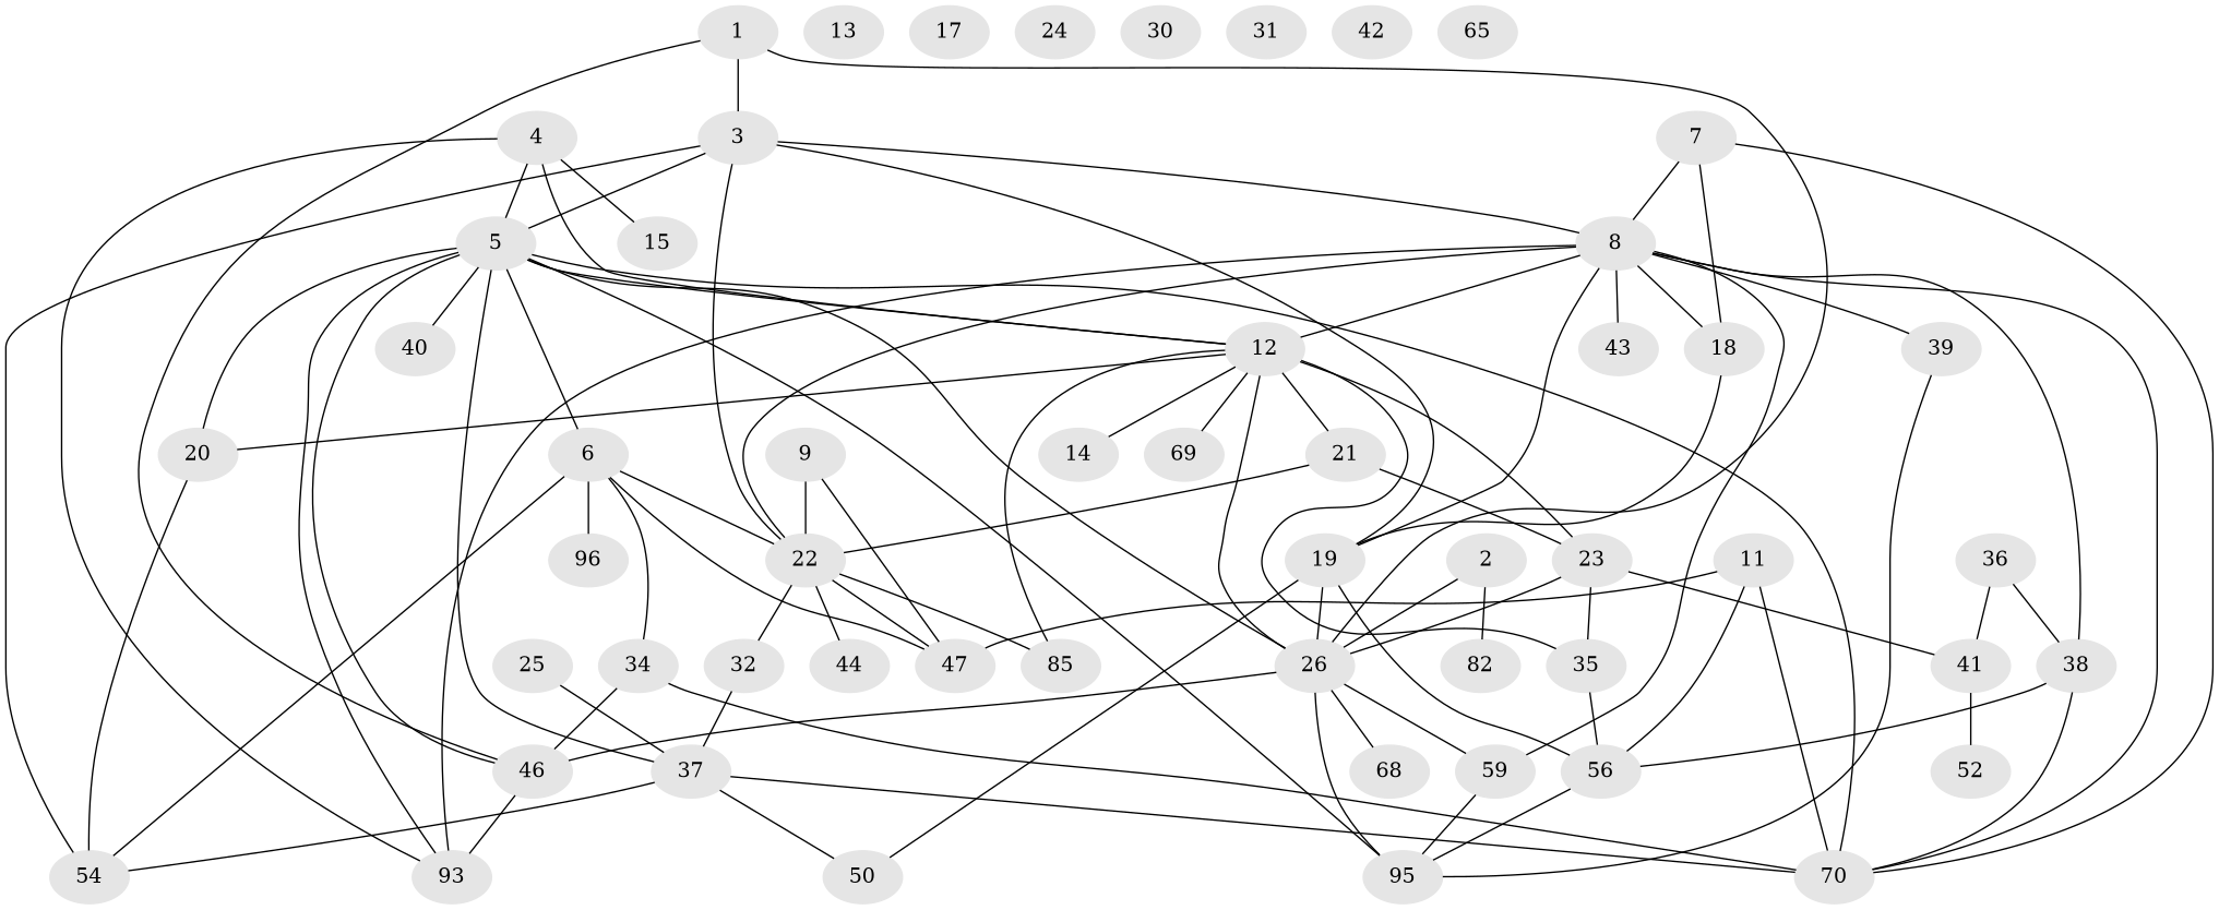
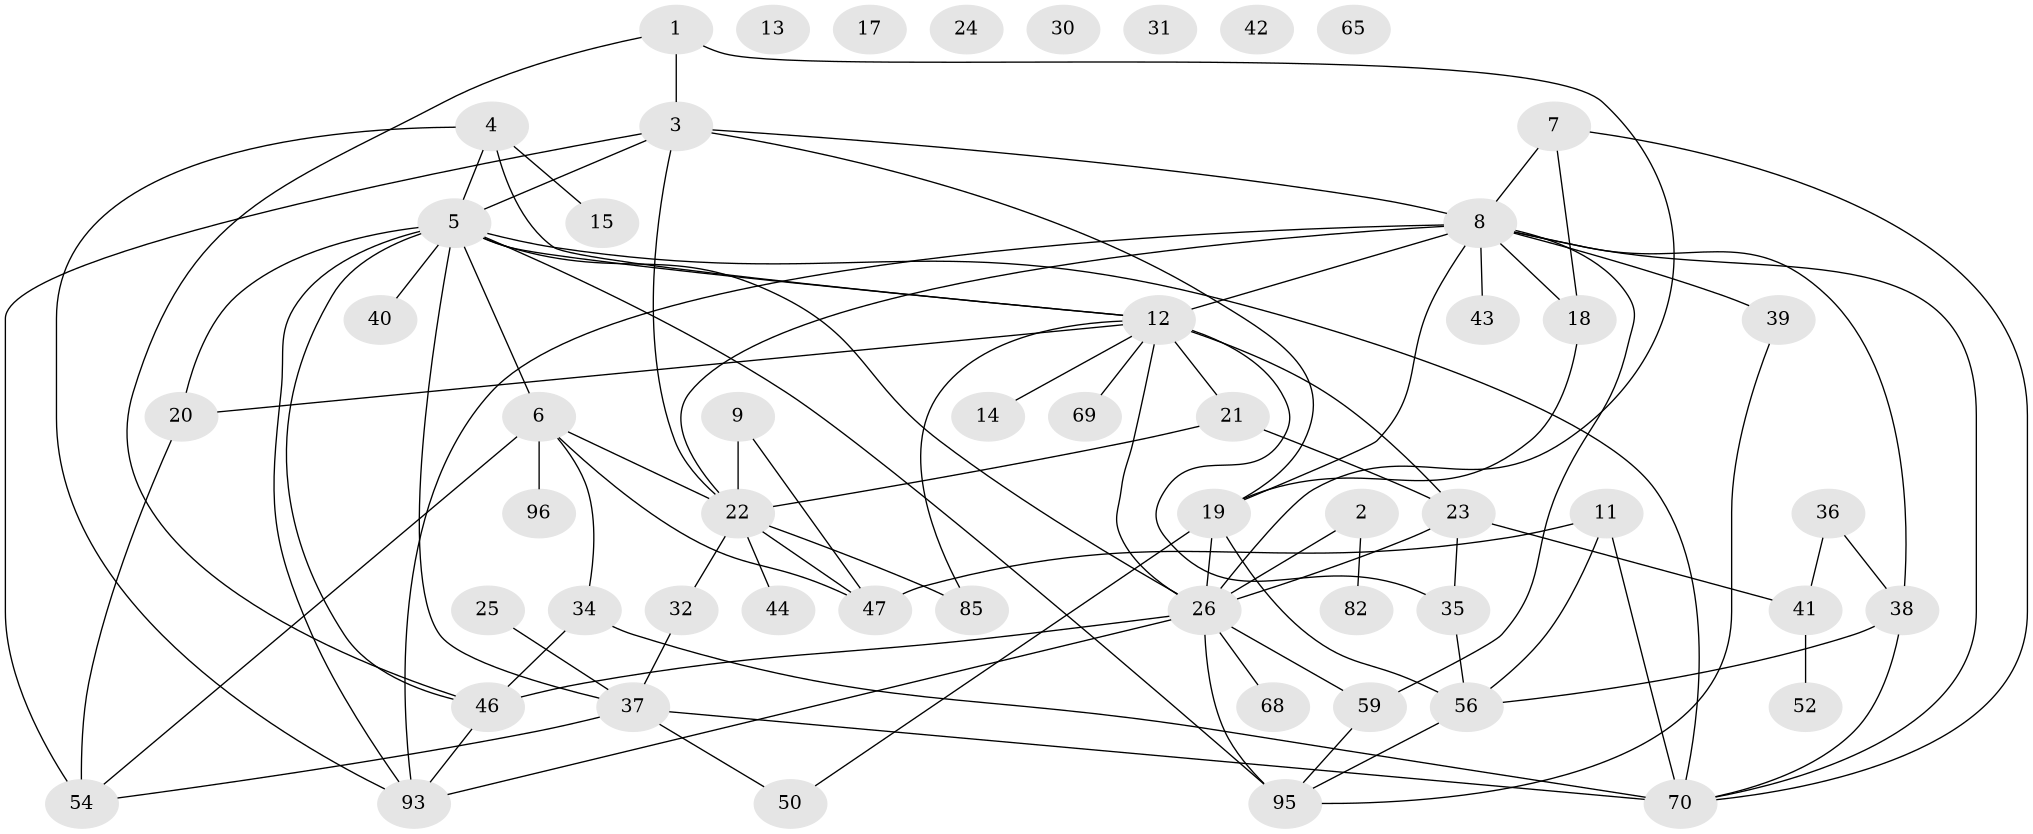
  graph {
    node [color=gray90 style=filled]
    1 [super="+108+10"]
    3 [super="+53"]
    26 [super="+87+33"]
    46
    5 [super="+90+71+73"]
    8 [super="+78+27+63"]
    19 [super="+66"]
    22 [super="+80+28+51"]
    54
    93
    95 [super="+101"]
    59 [super="+88"]
    68
    2 [super="+16"]
    82
    12 [super="+57"]
    6 [super="+98+107"]
    20 [super="+100"]
    37
    40
    70 [super="+81"]
    18 [super="+77"]
    38 [super="+60"]
    39
    43
    56
    50
    47
    85
    32 [super="+91"]
    44 [super="+105+75"]
    4 [super="+94"]
    15 [super="+99"]
    35 [super="+62"]
    14
    21 [super="+72"]
    23 [super="+104+29"]
    n38 [label=69]
    34
    96
    7 [super="+49"]
    9
    11 [super="+69"]
    41 [super="+55"]
    13 [super="+67+97"]
    17
    52
    24 [super="+48"]
    25
    30
    31
    36 [super="+45"]
    42
    65
    1 -- 3
    1 -- 26
    1 -- 46
    3 -- 5
    3 -- 8
    3 -- 19
    3 -- 22
    3 -- 54
    26 -- 46
+   26 -- 93
    26 -- 95
    26 -- 59
    26 -- 68
    46 -- 93
    5 -- 26
    5 -- 46
    5 -- 93
    5 -- 95 [weight=2]
    5 -- 12
    5 -- 6
    5 -- 20
    5 -- 37
    5 -- 40
    5 -- 70 [weight=2]
    8 -- 19
    8 -- 22
    8 -- 93
    8 -- 59
    8 -- 12 [weight=2]
    8 -- 70
    8 -- 18
    8 -- 38
    8 -- 39
    8 -- 43
    19 -- 26
    19 -- 56
    19 -- 50
    22 -- 47
    22 -- 85
    22 -- 32
    22 -- 44
    59 -- 95
    2 -- 26
    2 -- 82
    12 -- 26 [weight=2]
    12 -- 20
    12 -- 85
    12 -- 35
    12 -- 14
    12 -- 21
    12 -- 23
    12 -- n38
    6 -- 22 [weight=2]
    6 -- 54
    6 -- 47
    6 -- 34
    6 -- 96
    20 -- 54
    37 -- 54
    37 -- 70
    37 -- 50
    18 -- 19
    38 -- 70
    38 -- 56
    39 -- 95
    56 -- 95
    32 -- 37
    4 -- 5
    4 -- 93
    4 -- 12
    4 -- 15
    35 -- 56
    21 -- 22
    21 -- 23
    23 -- 26
    23 -- 35 [weight=2]
    23 -- 41
    34 -- 46
    34 -- 70
    7 -- 8
    7 -- 70
    7 -- 18
    9 -- 22
    9 -- 47
    11 -- 70
    11 -- 56
    11 -- 47
    41 -- 52
    25 -- 37
    36 -- 38 [weight=2]
    36 -- 41
  }
